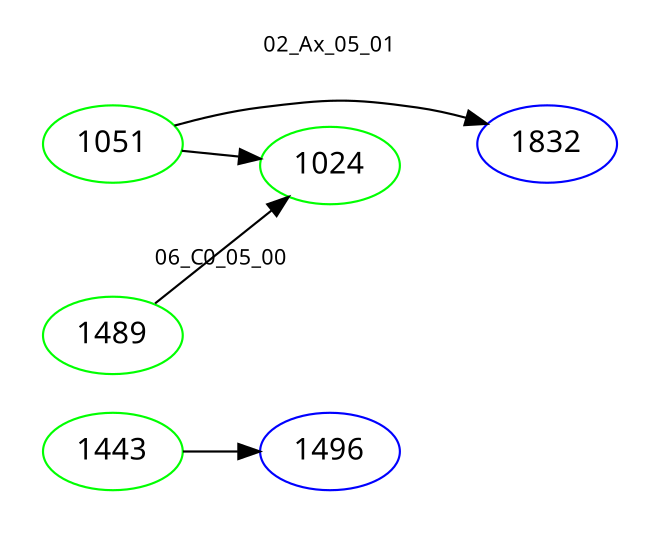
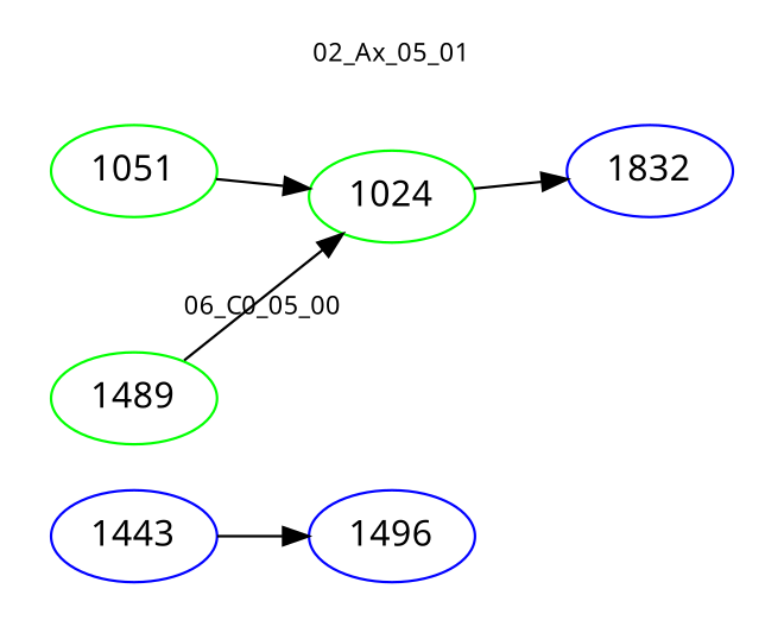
  digraph {
    fontname="Noto Sans"
    rankdir=LR
    node [color=green fontname="Noto Sans"]
    edge [color=black fontname="Noto Sans"]
    n1 [label=1051]
    n2 [label=1024]
    n3 [color=blue label=1832]
    n4 [label=1489]
-   n5 [label=1443]
+   n5 [color=blue label=1443]
    n6 [color=blue label=1496]
    subgraph cluster_1 {
      color=white
      fontsize=10
      label="02_Ax_05_01"
      n1
      n2
      n3
    }
    subgraph cluster_2 {
      color=white
      fontsize=10
      label="06_C0_05_00"
      n4
      n5
      n6
    }
    n1 -> n2
-   n1 -> n3
+   n2 -> n3
    n4 -> n2
    n5 -> n6
  }
